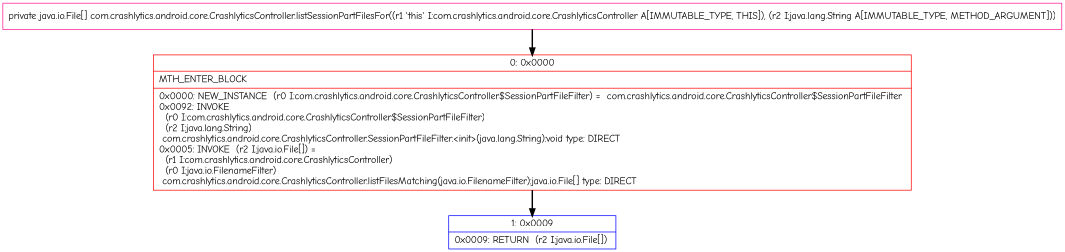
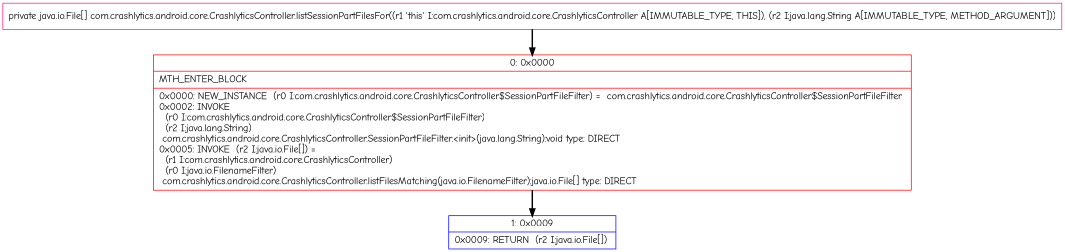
  digraph {
    fontname="Comic Neue"
    node [shape=record fontname="Comic Neue"]
    edge [style=bold fontname="Comic Neue"]
-   n1 [label="{0\:\ 0x0000|MTH_ENTER_BLOCK\l|0x0000: NEW_INSTANCE  (r0 I:com.crashlytics.android.core.CrashlyticsController$SessionPartFileFilter) =  com.crashlytics.android.core.CrashlyticsController$SessionPartFileFilter \l0x0092: INVOKE  \l  (r0 I:com.crashlytics.android.core.CrashlyticsController$SessionPartFileFilter)\l  (r2 I:java.lang.String)\l com.crashlytics.android.core.CrashlyticsController.SessionPartFileFilter.\<init\>(java.lang.String):void type: DIRECT \l0x0005: INVOKE  (r2 I:java.io.File[]) = \l  (r1 I:com.crashlytics.android.core.CrashlyticsController)\l  (r0 I:java.io.FilenameFilter)\l com.crashlytics.android.core.CrashlyticsController.listFilesMatching(java.io.FilenameFilter):java.io.File[] type: DIRECT \l}" color=red]
+   n1 [label="{0\:\ 0x0000|MTH_ENTER_BLOCK\l|0x0000: NEW_INSTANCE  (r0 I:com.crashlytics.android.core.CrashlyticsController$SessionPartFileFilter) =  com.crashlytics.android.core.CrashlyticsController$SessionPartFileFilter \l0x0002: INVOKE  \l  (r0 I:com.crashlytics.android.core.CrashlyticsController$SessionPartFileFilter)\l  (r2 I:java.lang.String)\l com.crashlytics.android.core.CrashlyticsController.SessionPartFileFilter.\<init\>(java.lang.String):void type: DIRECT \l0x0005: INVOKE  (r2 I:java.io.File[]) = \l  (r1 I:com.crashlytics.android.core.CrashlyticsController)\l  (r0 I:java.io.FilenameFilter)\l com.crashlytics.android.core.CrashlyticsController.listFilesMatching(java.io.FilenameFilter):java.io.File[] type: DIRECT \l}" color=red]
    n2 [label="{1\:\ 0x0009|0x0009: RETURN  (r2 I:java.io.File[]) \l}" color=blue]
    n3 [label="{private java.io.File[] com.crashlytics.android.core.CrashlyticsController.listSessionPartFilesFor((r1 'this' I:com.crashlytics.android.core.CrashlyticsController A[IMMUTABLE_TYPE, THIS]), (r2 I:java.lang.String A[IMMUTABLE_TYPE, METHOD_ARGUMENT])) }" color=deeppink]
    n1 -> n2
    n3 -> n1
  }
